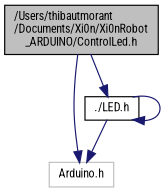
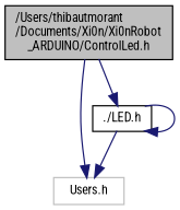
  digraph {
    fontname="Roboto Condensed"
    node [color=black fillcolor=white fontname="Roboto Condensed" fontsize=10 shape=record style=filled]
    edge [color=midnightblue fontname="Roboto Condensed" fontsize=10 labelfontname=Helvetica labelfontsize=10 style=solid]
    n1 [fillcolor=grey75 fontcolor=black height=0.2 label="/Users/thibautmorant\l/Documents/Xi0n/Xi0nRobot\l_ARDUINO/ControlLed.h" width=0.4]
-   n2 [color=grey75 height=0.2 label="Arduino.h" width=0.4]
+   n2 [color=grey75 height=0.2 label="Users.h" width=0.4]
    n3 [height=0.2 label="./LED.h" width=0.4]
    n1 -> n2
    n1 -> n3
    n3 -> n2
    n3 -> n3
  }
